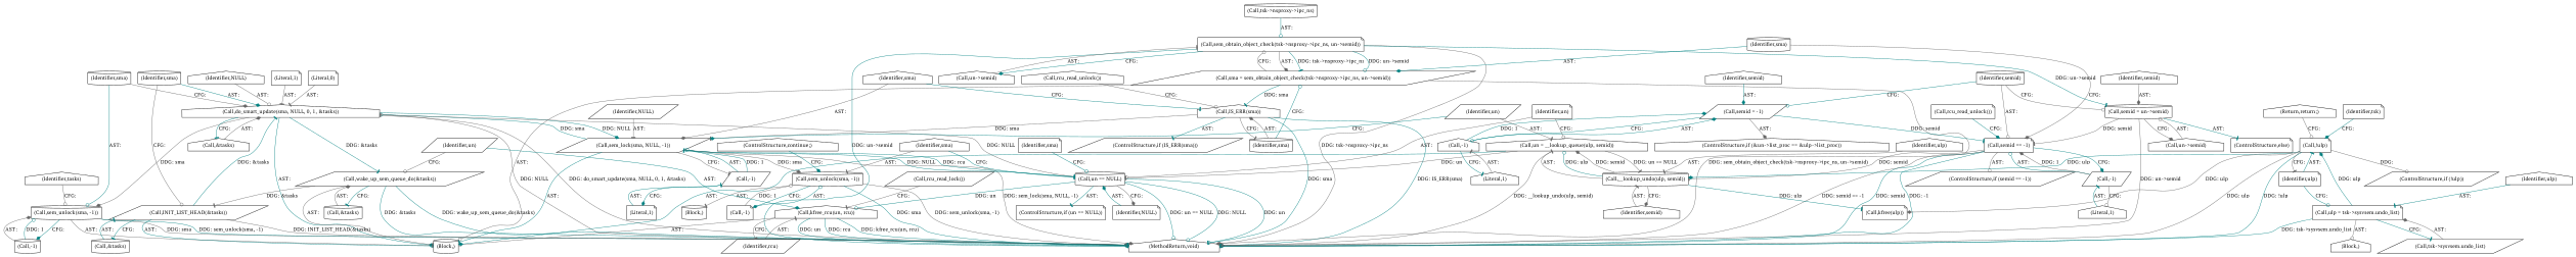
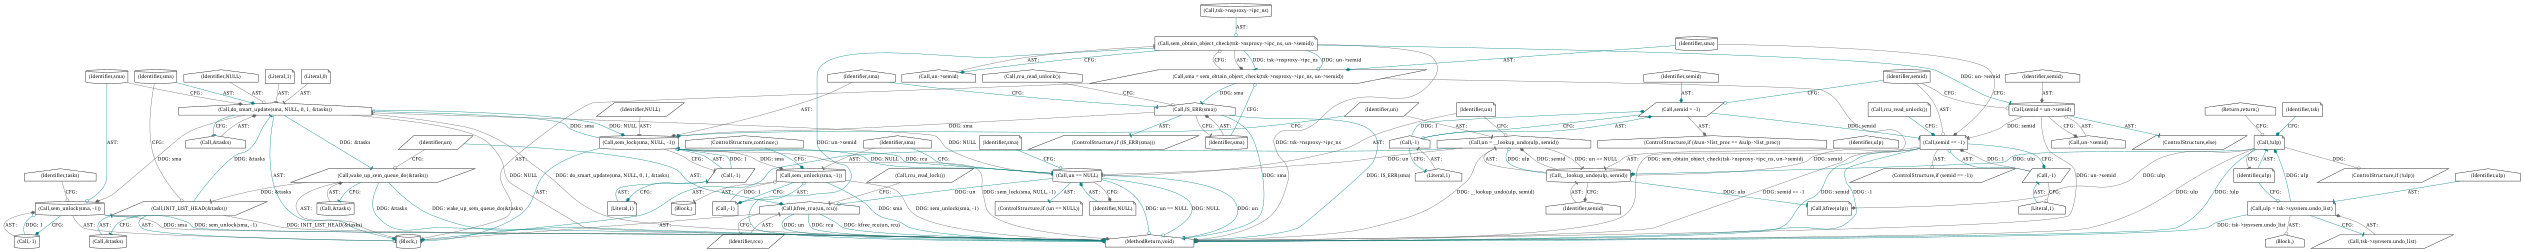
  digraph {
    fontname="PT Serif"
    node [fontname="PT Serif" shape=house]
    edge [arrowhead=tee color=teal fontname="PT Serif"]
    n1 [label="(Call,do_smart_update(sma, NULL, 0, 1, &tasks))"]
-   n2 [label="(Call,sem_lock(sma, NULL, -1))" shape=parallelogram]
+   n2 [label="(Call,sem_lock(sma, NULL, -1))" shape=cylinder]
    n3 [label="(Call,wake_up_sem_queue_do(&tasks))" shape=parallelogram]
    n4 [label="(Call,sem_unlock(sma, -1))" shape=cylinder]
    n5 [label="(Block,)" shape=cylinder]
    n6 [label="(Call,&tasks)"]
    n7 [label="(MethodReturn,void)"]
    n8 [label="(Call,un == NULL)" shape=cylinder]
    n9 [label="(Call,-1)" shape=parallelogram]
    n10 [label="(Call,sem_unlock(sma, -1))" shape=cylinder]
    n11 [label="(Call,INIT_LIST_HEAD(&tasks))" shape=parallelogram]
    n12 [label="(Call,&tasks)" shape=cylinder]
    n13 [label="(Call,-1)" shape=cylinder]
    n14 [label="(Call,kfree_rcu(un, rcu))"]
    n15 [label="(Identifier,NULL)" shape=note]
    n16 [label="(ControlStructure,if (un == NULL))" shape=note]
    n17 [label="(Literal,1)" shape=note]
    n18 [label="(Block,)" shape=cylinder]
    n19 [label="(Call,-1)" shape=note]
    n20 [label="(Call,IS_ERR(sma))"]
    n21 [label="(ControlStructure,if (IS_ERR(sma)))" shape=parallelogram]
    n22 [label="(Identifier,sma)" shape=cylinder]
    n23 [label="(Call,sma = sem_obtain_object_check(tsk->nsproxy->ipc_ns, un->semid))" shape=parallelogram]
    n24 [label="(Call,sem_obtain_object_check(tsk->nsproxy->ipc_ns, un->semid))" shape=note]
    n25 [label="(Call,semid = un->semid)" shape=cylinder]
    n26 [label="(Call,un->semid)"]
    n27 [label="(Call,semid == -1)" shape=note]
    n28 [label="(Call,un->semid)"]
-   n29 [label="(ControlStructure,else)" shape=note]
+   n29 [label="(ControlStructure,else)" shape=parallelogram]
    n30 [label="(Identifier,rcu)" shape=parallelogram]
-   n31 [label="(Call,un = __lookup_queue(ulp, semid))"]
+   n31 [label="(Call,un = __lookup_undo(ulp, semid))"]
    n32 [label="(Call,__lookup_undo(ulp, semid))" shape=cylinder]
    n33 [label="(Call,kfree(ulp))" shape=note]
    n34 [label="(Identifier,semid)"]
    n35 [label="(Call,!ulp)" shape=note]
    n36 [label="(Identifier,ulp)" shape=note]
    n37 [label="(ControlStructure,if (!ulp))" shape=parallelogram]
    n38 [label="(Call,ulp = tsk->sysvsem.undo_list)" shape=note]
    n39 [label="(Block,)"]
    n40 [label="(Call,tsk->sysvsem.undo_list)" shape=parallelogram]
    n41 [label="(Call,-1)" shape=parallelogram]
    n42 [label="(ControlStructure,if (semid == -1))" shape=parallelogram]
    n43 [label="(Literal,1)"]
    n44 [label="(Call,semid = -1)" shape=parallelogram]
    n45 [label="(Call,-1)"]
    n46 [label="(ControlStructure,if (&un->list_proc == &ulp->list_proc))"]
    n47 [label="(Literal,1)"]
    n48 [label="(Call,&tasks)" shape=cylinder]
    n49 [label="(Identifier,sma)" shape=cylinder]
    n50 [label="(Identifier,sma)"]
    n51 [label="(Identifier,tsk)" shape=note]
    n52 [label="(Call,rcu_read_lock())" shape=parallelogram]
    n53 [label="(Identifier,un)" shape=parallelogram]
    n54 [label="(Identifier,semid)"]
    n55 [label="(Identifier,semid)" shape=cylinder]
    n56 [label="(Identifier,NULL)" shape=parallelogram]
    n57 [label="(Return,return;)"]
    n58 [label="(Call,rcu_read_unlock())"]
    n59 [label="(Identifier,ulp)"]
    n60 [label="(Identifier,sma)"]
    n61 [label="(Identifier,un)" shape=note]
    n62 [label="(Identifier,sma)" shape=note]
    n63 [label="(Call,rcu_read_unlock())" shape=note]
    n64 [label="(Identifier,ulp)"]
    n65 [label="(Identifier,NULL)"]
    n66 [label="(Call,tsk->nsproxy->ipc_ns)" shape=cylinder]
    n67 [label="(Identifier,un)" shape=parallelogram]
    n68 [label="(Identifier,sma)" shape=cylinder]
    n69 [label="(Identifier,tasks)"]
    n70 [label="(Literal,1)" shape=note]
    n71 [label="(Identifier,sma)" shape=cylinder]
    n72 [label="(ControlStructure,continue;)"]
    n73 [label="(Literal,0)" shape=note]
    n74 [label="(Identifier,semid)"]
    n1 -> n2 [arrowhead=diamond label="DDG: NULL"]
    n1 -> n3 [label="DDG: &tasks"]
    n1 -> n4 [arrowhead=diamond color=gray40 label="DDG: sma"]
    n1 -> n5 [arrowhead=diamond label="AST: "]
    n1 -> n6 [label="CFG: "]
    n1 -> n7 [arrowhead=diamond color=gray40 label="DDG: NULL"]
    n1 -> n7 [arrowhead=odot color=gray40 label="DDG: do_smart_update(sma, NULL, 0, 1, &tasks)"]
    n2 -> n1 [arrowhead=odot label="DDG: sma"]
    n2 -> n5 [label="AST: "]
    n2 -> n7 [arrowhead=diamond color=gray40 label="DDG: sem_lock(sma, NULL, -1)"]
    n2 -> n8 [label="DDG: NULL"]
    n2 -> n9 [color=gray40 label="CFG: "]
    n2 -> n10 [arrowhead=diamond color=gray40 label="DDG: sma"]
    n3 -> n5 [color=gray40 label="AST: "]
    n3 -> n7 [arrowhead=odot label="DDG: wake_up_sem_queue_do(&tasks)"]
    n3 -> n7 [arrowhead=diamond label="DDG: &tasks"]
    n3 -> n11 [color=gray40 label="DDG: &tasks"]
    n3 -> n12 [label="CFG: "]
    n4 -> n5 [color=gray40 label="AST: "]
    n4 -> n7 [arrowhead=odot color=gray40 label="DDG: sma"]
    n4 -> n7 [label="DDG: sem_unlock(sma, -1)"]
    n4 -> n13 [arrowhead=diamond label="CFG: "]
    n6 -> n1 [arrowhead=diamond color=gray40 label="AST: "]
    n8 -> n1 [color=gray40 label="DDG: NULL"]
    n8 -> n2 [arrowhead=odot label="DDG: rcu"]
    n8 -> n7 [arrowhead=odot label="DDG: un"]
    n8 -> n7 [arrowhead=odot label="DDG: un == NULL"]
    n8 -> n7 [arrowhead=odot label="DDG: NULL"]
    n8 -> n14 [arrowhead=odot label="DDG: un"]
    n8 -> n15 [arrowhead=diamond color=gray40 label="CFG: "]
    n8 -> n16 [label="AST: "]
    n9 -> n2 [arrowhead=odot label="AST: "]
    n9 -> n2 [label="DDG: 1"]
    n9 -> n17 [arrowhead=diamond label="CFG: "]
    n10 -> n7 [label="DDG: sma"]
    n10 -> n7 [arrowhead=odot color=gray40 label="DDG: sem_unlock(sma, -1)"]
    n10 -> n18 [color=gray40 label="AST: "]
    n10 -> n19 [arrowhead=diamond label="CFG: "]
    n11 -> n1 [label="DDG: &tasks"]
    n11 -> n5 [arrowhead=odot label="AST: "]
    n11 -> n7 [arrowhead=diamond color=gray40 label="DDG: INIT_LIST_HEAD(&tasks)"]
    n11 -> n48 [label="CFG: "]
    n12 -> n3 [arrowhead=diamond color=gray40 label="AST: "]
    n13 -> n4 [arrowhead=diamond color=gray40 label="AST: "]
    n13 -> n4 [arrowhead=odot label="DDG: 1"]
    n14 -> n5 [arrowhead=odot color=gray40 label="AST: "]
    n14 -> n7 [label="DDG: kfree_rcu(un, rcu)"]
    n14 -> n7 [label="DDG: un"]
    n14 -> n7 [arrowhead=odot label="DDG: rcu"]
    n14 -> n30 [color=gray40 label="CFG: "]
    n15 -> n8 [arrowhead=diamond label="AST: "]
    n17 -> n9 [label="AST: "]
    n19 -> n10 [arrowhead=odot label="AST: "]
    n19 -> n10 [arrowhead=odot color=gray40 label="DDG: 1"]
    n20 -> n2 [color=gray40 label="DDG: sma"]
    n20 -> n7 [label="DDG: sma"]
    n20 -> n7 [label="DDG: IS_ERR(sma)"]
    n20 -> n21 [label="AST: "]
    n20 -> n22 [color=gray40 label="CFG: "]
    n22 -> n20 [arrowhead=diamond color=gray40 label="AST: "]
    n22 -> n23 [arrowhead=odot label="CFG: "]
    n23 -> n5 [arrowhead=odot color=gray40 label="AST: "]
    n23 -> n7 [arrowhead=diamond color=gray40 label="DDG: sem_obtain_object_check(tsk->nsproxy->ipc_ns, un->semid)"]
    n23 -> n20 [label="DDG: sma"]
    n23 -> n24 [arrowhead=odot color=gray40 label="CFG: "]
    n24 -> n7 [arrowhead=odot label="DDG: un->semid"]
    n24 -> n7 [arrowhead=diamond color=gray40 label="DDG: tsk->nsproxy->ipc_ns"]
    n24 -> n23 [arrowhead=diamond color=gray40 label="AST: "]
    n24 -> n23 [label="DDG: tsk->nsproxy->ipc_ns"]
    n24 -> n23 [arrowhead=odot label="DDG: un->semid"]
    n24 -> n25 [label="DDG: un->semid"]
    n24 -> n26 [arrowhead=diamond label="CFG: "]
    n25 -> n7 [arrowhead=diamond color=gray40 label="DDG: un->semid"]
    n25 -> n27 [color=gray40 label="DDG: semid"]
    n25 -> n28 [arrowhead=diamond color=gray40 label="CFG: "]
    n25 -> n29 [label="AST: "]
    n26 -> n24 [color=gray40 label="AST: "]
    n27 -> n7 [arrowhead=diamond label="DDG: semid"]
    n27 -> n7 [arrowhead=diamond label="DDG: -1"]
    n27 -> n7 [color=gray40 label="DDG: semid == -1"]
    n27 -> n32 [color=gray40 label="DDG: semid"]
    n27 -> n41 [arrowhead=diamond label="CFG: "]
    n27 -> n42 [arrowhead=odot color=gray40 label="AST: "]
    n28 -> n25 [arrowhead=odot color=gray40 label="AST: "]
    n30 -> n14 [color=gray40 label="AST: "]
    n31 -> n5 [arrowhead=diamond label="AST: "]
    n31 -> n7 [arrowhead=diamond color=gray40 label="DDG: __lookup_undo(ulp, semid)"]
    n31 -> n8 [color=gray40 label="DDG: un"]
    n31 -> n32 [color=gray40 label="DDG: un == NULL"]
    n32 -> n31 [color=gray40 label="AST: "]
    n32 -> n31 [arrowhead=odot label="DDG: ulp"]
    n32 -> n31 [arrowhead=diamond color=gray40 label="DDG: semid"]
    n32 -> n33 [label="DDG: ulp"]
    n32 -> n34 [arrowhead=diamond color=gray40 label="CFG: "]
    n34 -> n32 [color=gray40 label="AST: "]
    n35 -> n7 [arrowhead=odot label="DDG: !ulp"]
    n35 -> n7 [color=gray40 label="DDG: ulp"]
    n35 -> n32 [arrowhead=diamond label="DDG: ulp"]
    n35 -> n33 [arrowhead=diamond color=gray40 label="DDG: ulp"]
    n35 -> n36 [color=gray40 label="CFG: "]
    n35 -> n37 [arrowhead=odot color=gray40 label="DDG: "]
    n36 -> n35 [label="AST: "]
    n36 -> n38 [arrowhead=odot label="CFG: "]
    n38 -> n7 [label="DDG: tsk->sysvsem.undo_list"]
    n38 -> n35 [arrowhead=diamond label="DDG: ulp"]
    n38 -> n39 [arrowhead=odot color=gray40 label="AST: "]
    n38 -> n40 [label="CFG: "]
    n40 -> n38 [arrowhead=diamond color=gray40 label="AST: "]
    n41 -> n27 [arrowhead=odot label="AST: "]
    n41 -> n27 [arrowhead=diamond color=gray40 label="DDG: 1"]
    n41 -> n43 [arrowhead=odot color=gray40 label="CFG: "]
    n43 -> n41 [label="AST: "]
    n44 -> n27 [label="DDG: semid"]
    n44 -> n45 [arrowhead=odot label="CFG: "]
    n44 -> n46 [arrowhead=diamond color=gray40 label="AST: "]
    n45 -> n44 [arrowhead=diamond label="AST: "]
    n45 -> n44 [arrowhead=diamond label="DDG: 1"]
    n45 -> n47 [label="CFG: "]
    n47 -> n45 [color=gray40 label="AST: "]
    n48 -> n11 [label="AST: "]
    n49 -> n23 [arrowhead=diamond label="AST: "]
    n49 -> n27 [arrowhead=diamond color=gray40 label="CFG: "]
    n50 -> n2 [arrowhead=diamond color=gray40 label="AST: "]
    n50 -> n20 [label="CFG: "]
    n51 -> n35 [arrowhead=diamond label="CFG: "]
    n52 -> n14 [color=gray40 label="CFG: "]
    n53 -> n2 [arrowhead=diamond label="CFG: "]
    n53 -> n31 [color=gray40 label="AST: "]
    n54 -> n44 [arrowhead=diamond label="AST: "]
    n55 -> n25 [arrowhead=odot color=gray40 label="CFG: "]
    n55 -> n27 [arrowhead=odot color=gray40 label="AST: "]
    n55 -> n44 [arrowhead=odot label="CFG: "]
    n56 -> n2 [color=gray40 label="AST: "]
    n57 -> n35 [arrowhead=odot color=gray40 label="CFG: "]
    n58 -> n20 [arrowhead=odot color=gray40 label="CFG: "]
    n59 -> n32 [color=gray40 label="AST: "]
    n60 -> n8 [label="CFG: "]
    n60 -> n10 [color=gray40 label="AST: "]
    n61 -> n8 [arrowhead=odot color=gray40 label="AST: "]
    n61 -> n31 [arrowhead=odot color=gray40 label="CFG: "]
    n62 -> n8 [arrowhead=odot label="CFG: "]
    n63 -> n27 [arrowhead=diamond label="CFG: "]
    n64 -> n38 [label="AST: "]
    n65 -> n1 [arrowhead=odot color=gray40 label="AST: "]
    n66 -> n24 [arrowhead=odot label="AST: "]
    n67 -> n3 [arrowhead=odot color=gray40 label="CFG: "]
    n67 -> n14 [arrowhead=diamond label="AST: "]
    n68 -> n1 [arrowhead=diamond color=gray40 label="CFG: "]
    n68 -> n4 [arrowhead=odot label="AST: "]
    n69 -> n4 [arrowhead=odot color=gray40 label="CFG: "]
    n70 -> n1 [color=gray40 label="AST: "]
    n71 -> n1 [arrowhead=diamond label="AST: "]
    n71 -> n11 [arrowhead=odot color=gray40 label="CFG: "]
    n72 -> n10 [arrowhead=diamond label="CFG: "]
    n73 -> n1 [color=gray40 label="AST: "]
    n74 -> n25 [arrowhead=diamond color=gray40 label="AST: "]
  }
